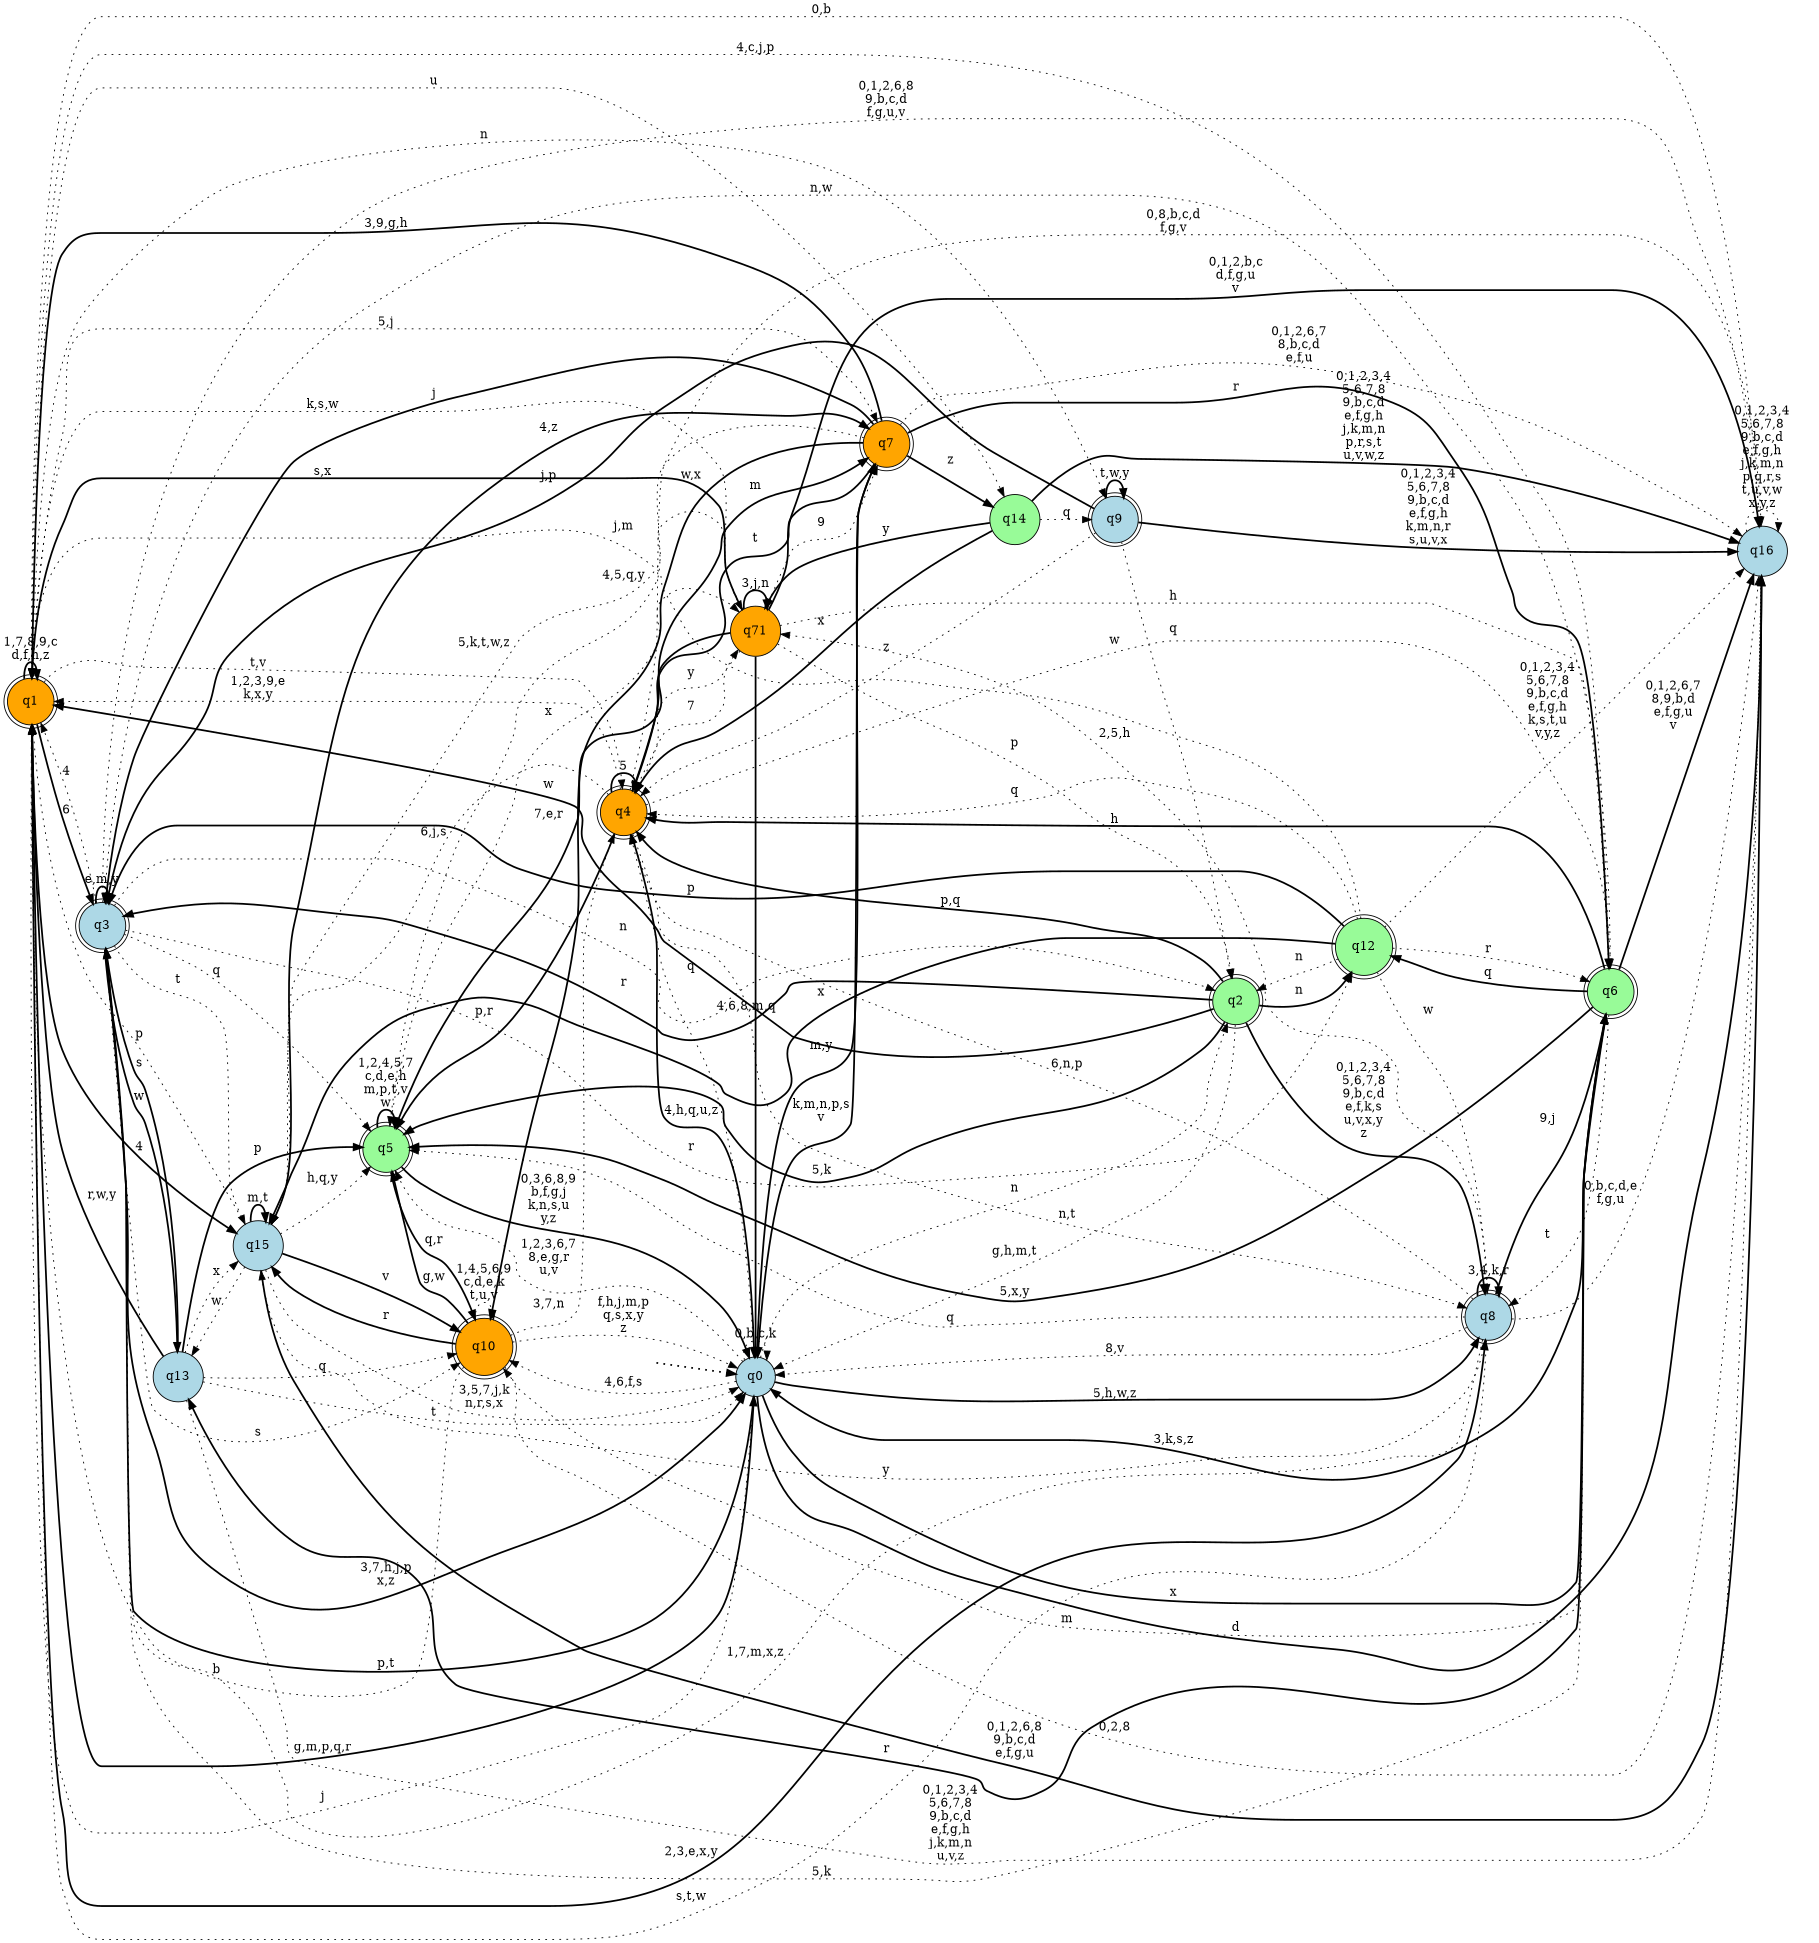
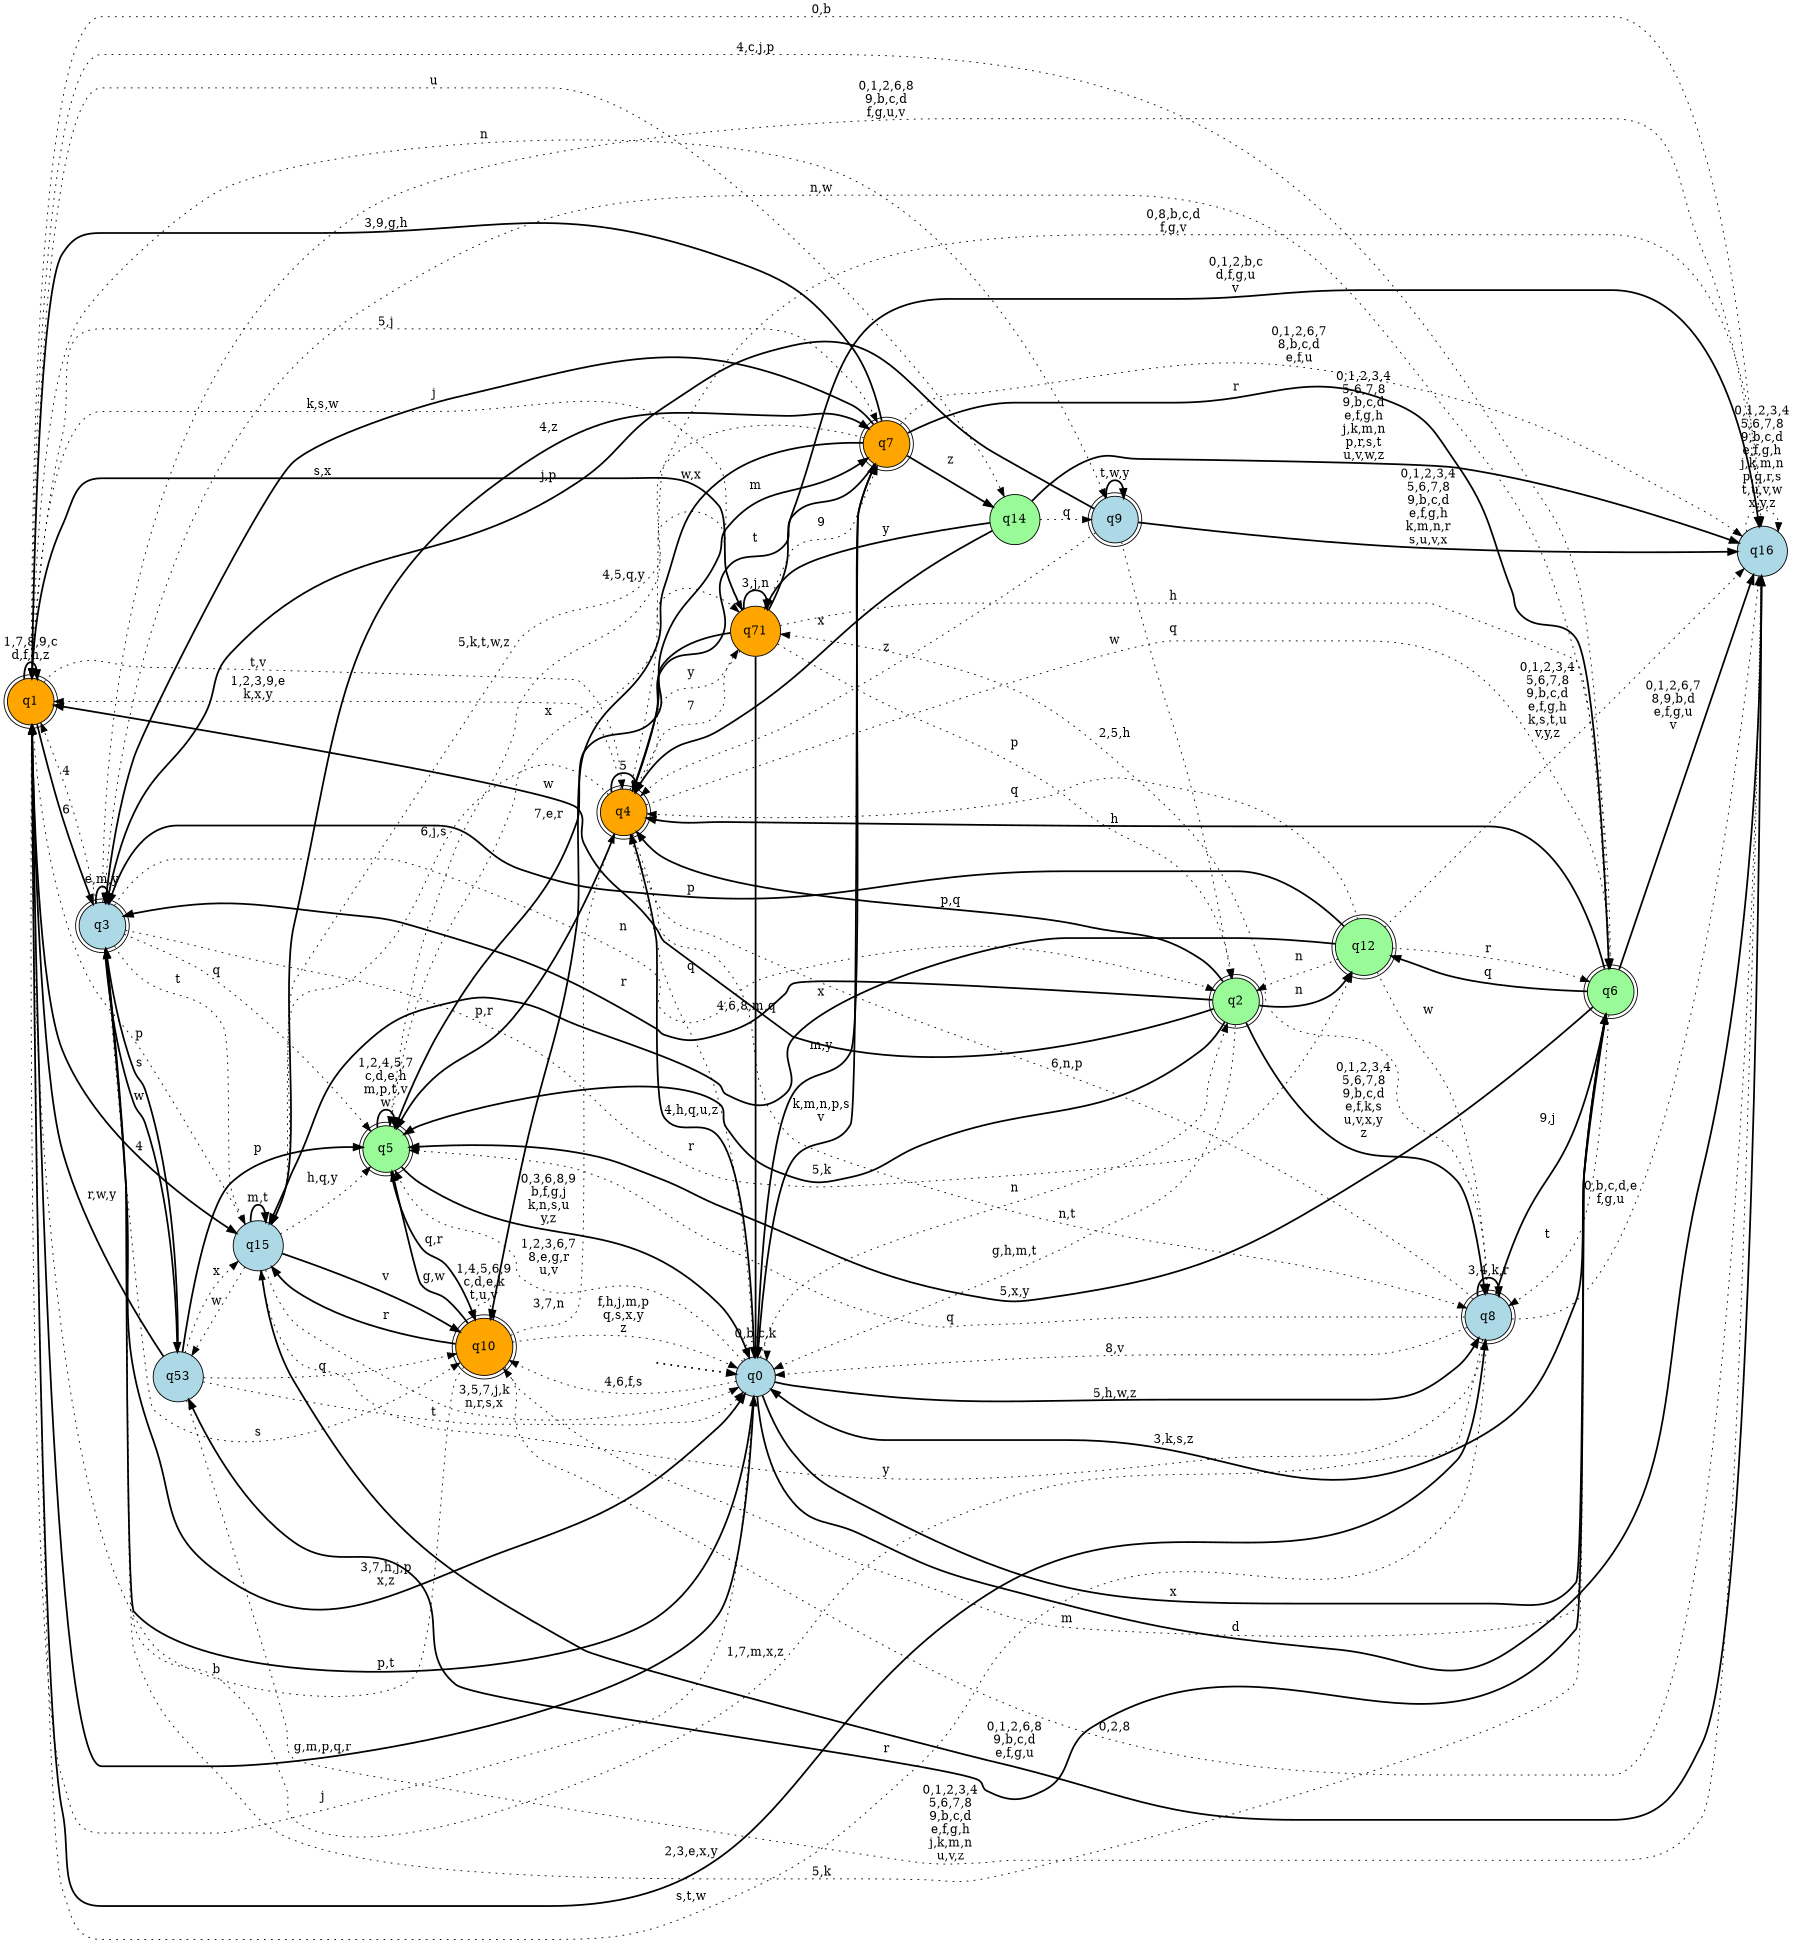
  digraph {
    rankdir=LR
    node [shape=doublecircle style="rounded,filled" color=black fillcolor=lightblue]
    edge [style=dotted]
    __start0 [height=0 shape=none style=invis width=0 color="" fillcolor=""]
    n2 [label=q0 shape=circle style=filled]
    n3 [fillcolor=orange label=q1]
    n4 [fillcolor=palegreen label=q2]
    n5 [label=q3]
    n6 [fillcolor=orange label=q4]
    n7 [fillcolor=palegreen label=q5]
    n8 [fillcolor=palegreen label=q6]
    n9 [fillcolor=orange label=q7]
    n10 [label=q8]
    n11 [fillcolor=orange label=q10]
    n12 [label=q16 shape=circle style=filled]
    n13 [label=q9]
    n14 [fillcolor=orange label=q71 shape=circle style=filled]
    n15 [fillcolor=palegreen label=q14 shape=circle style=filled]
    n16 [label=q15 shape=circle style=filled]
    n17 [fillcolor=palegreen label=q12]
-   n18 [label=q13 shape=circle style=filled]
+   n18 [label=q53 shape=circle style=filled]
    subgraph cluster_1 {
      nodesep=0.15
      ranksep=0.15
      style=invis
      __start0
      n2
    }
    __start0 -> n2 [penwidth=2]
    n2 -> n2 [label="0,b,c,k"]
    n2 -> n3 [label=j]
    n2 -> n4 [label=n]
    n2 -> n5 [label="p,t" style=bold]
    n2 -> n6 [label=q]
    n2 -> n7 [label="1,2,3,6,7\n8,e,g,r\nu,v"]
    n2 -> n8 [label=x style=bold]
    n2 -> n9 [label="m,y" style=bold]
    n2 -> n10 [label="5,h,w,z" style=bold]
    n2 -> n11 [label="4,6,f,s"]
    n2 -> n12 [label=d style=bold]
    n3 -> n2 [label="g,m,p,q,r" style=bold]
    n3 -> n3 [label="1,7,8,9,c\nd,f,h,z" style=bold]
    n3 -> n5 [label=6 style=bold]
    n3 -> n6 [label="t,v"]
    n3 -> n9 [label="5,j"]
    n3 -> n10 [label="2,3,e,x,y" style=bold]
    n3 -> n12 [label="0,b"]
    n3 -> n13 [label=n]
    n3 -> n14 [label="k,s,w"]
    n3 -> n15 [label=u]
    n3 -> n16 [label=4 style=bold]
    n4 -> n2 [label="g,h,m,t"]
    n4 -> n3 [label=w style=bold]
    n4 -> n5 [label=r style=bold]
    n4 -> n6 [label="p,q" style=bold]
    n4 -> n7 [label="5,k" style=bold]
    n4 -> n10 [label="0,1,2,3,4\n5,6,7,8\n9,b,c,d\ne,f,k,s\nu,v,x,y\nz" style=bold]
    n4 -> n17 [label=n style=bold]
    n5 -> n2 [label="3,7,h,j,p\nx,z" style=bold]
    n5 -> n3 [label=4]
    n5 -> n4 [label=n]
    n5 -> n5 [label="e,m,y" style=bold]
    n5 -> n7 [label=q]
    n5 -> n8 [label="5,k"]
    n5 -> n11 [label=s]
    n5 -> n12 [label="0,1,2,6,8\n9,b,c,d\nf,g,u,v"]
    n5 -> n16 [label=t]
    n5 -> n17 [label=r]
    n5 -> n18 [label=w style=bold]
    n6 -> n2 [label="4,h,q,u,z" style=bold]
    n6 -> n3 [label="1,2,3,9,e\nk,x,y"]
    n6 -> n6 [label=5 style=bold]
    n6 -> n7 [label="p,r" style=bold]
    n6 -> n8 [label=w]
    n6 -> n9 [label=m style=bold]
    n6 -> n10 [label="n,t"]
    n6 -> n12 [label="0,8,b,c,d\nf,g,v"]
    n6 -> n14 [label=7]
    n6 -> n16 [label="6,j,s"]
    n7 -> n2 [label="0,3,6,8,9\nb,f,g,j\nk,n,s,u\ny,z" style=bold]
    n7 -> n7 [label="1,2,4,5,7\nc,d,e,h\nm,p,t,v\nw" style=bold]
    n7 -> n11 [label="q,r" style=bold]
    n7 -> n14 [label=x]
    n8 -> n2 [label="3,k,s,z" style=bold]
    n8 -> n3 [label="4,c,j,p"]
    n8 -> n5 [label="n,w"]
    n8 -> n6 [label=h style=bold]
    n8 -> n7 [label="5,x,y" style=bold]
    n8 -> n10 [label=t]
    n8 -> n11 [label=m]
    n8 -> n12 [label="0,1,2,6,7\n8,9,b,d\ne,f,g,u\nv" style=bold]
    n8 -> n17 [label=q style=bold]
    n8 -> n18 [label=r style=bold]
    n9 -> n2 [label="k,m,n,p,s\nv" style=bold]
    n9 -> n3 [label="3,9,g,h" style=bold]
    n9 -> n5 [label=j style=bold]
    n9 -> n6 [label=t style=bold]
    n9 -> n7 [label="4,5,q,y"]
    n9 -> n8 [label=r style=bold]
    n9 -> n11 [label="w,x" style=bold]
    n9 -> n12 [label="0,1,2,6,7\n8,b,c,d\ne,f,u"]
    n9 -> n15 [label=z style=bold]
    n10 -> n2 [label="8,v"]
    n10 -> n3 [label="s,t,w"]
    n10 -> n5 [label="1,7,m,x,z"]
    n10 -> n6 [label="6,n,p"]
    n10 -> n7 [label=q]
    n10 -> n8 [label="9,j" style=bold]
    n10 -> n10 [label="3,4,k,r" style=bold]
    n10 -> n12 [label="0,b,c,d,e\nf,g,u"]
    n10 -> n14 [label="2,5,h"]
    n10 -> n16 [label=y]
    n11 -> n2 [label="f,h,j,m,p\nq,s,x,y\nz"]
    n11 -> n3 [label=b]
    n11 -> n6 [label="3,7,n"]
    n11 -> n7 [label="g,w" style=bold]
    n11 -> n11 [label="1,4,5,6,9\nc,d,e,k\nt,u,v"]
    n11 -> n12 [label="0,2,8"]
    n11 -> n16 [label=r style=bold]
    n12 -> n12 [label="0,1,2,3,4\n5,6,7,8\n9,b,c,d\ne,f,g,h\nj,k,m,n\np,q,r,s\nt,u,v,w\nx,y,z"]
    n13 -> n4 [label=q]
    n13 -> n5 [label="j,p" style=bold]
    n13 -> n6 [label=z]
    n13 -> n12 [label="0,1,2,3,4\n5,6,7,8\n9,b,c,d\ne,f,g,h\nk,m,n,r\ns,u,v,x" style=bold]
    n13 -> n13 [label="t,w,y" style=bold]
    n14 -> n2 [label="4,6,8,m,q" style=bold]
    n14 -> n3 [label="s,x" style=bold]
    n14 -> n4 [label=p]
    n14 -> n6 [label=y]
    n14 -> n7 [label="7,e,r" style=bold]
    n14 -> n8 [label=h]
    n14 -> n9 [label=9]
    n14 -> n12 [label="0,1,2,b,c\nd,f,g,u\nv" style=bold]
    n14 -> n14 [label="3,j,n" style=bold]
    n14 -> n16 [label="5,k,t,w,z"]
    n15 -> n6 [label=x style=bold]
    n15 -> n12 [label="0,1,2,3,4\n5,6,7,8\n9,b,c,d\ne,f,g,h\nj,k,m,n\np,r,s,t\nu,v,w,z" style=bold]
    n15 -> n13 [label=q]
    n15 -> n14 [label=y style=bold]
    n16 -> n2 [label="3,5,7,j,k\nn,r,s,x"]
    n16 -> n3 [label=p]
    n16 -> n7 [label="h,q,y"]
    n16 -> n9 [label="4,z" style=bold]
    n16 -> n11 [label=v style=bold]
    n16 -> n12 [label="0,1,2,6,8\n9,b,c,d\ne,f,g,u" style=bold]
    n16 -> n16 [label="m,t" style=bold]
    n16 -> n18 [label=w]
-   n17 -> n3 [label="j,m"]
    n17 -> n4 [label=n]
    n17 -> n5 [label=p style=bold]
    n17 -> n6 [label=q]
    n17 -> n8 [label=r]
    n17 -> n10 [label=w]
    n17 -> n12 [label="0,1,2,3,4\n5,6,7,8\n9,b,c,d\ne,f,g,h\nk,s,t,u\nv,y,z"]
    n17 -> n16 [label=x style=bold]
    n18 -> n2 [label=t]
    n18 -> n3 [label="r,w,y" style=bold]
    n18 -> n5 [label=s style=bold]
    n18 -> n7 [label=p style=bold]
    n18 -> n11 [label=q]
    n18 -> n12 [label="0,1,2,3,4\n5,6,7,8\n9,b,c,d\ne,f,g,h\nj,k,m,n\nu,v,z"]
    n18 -> n16 [label=x]
  }
